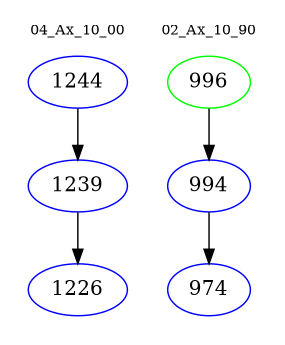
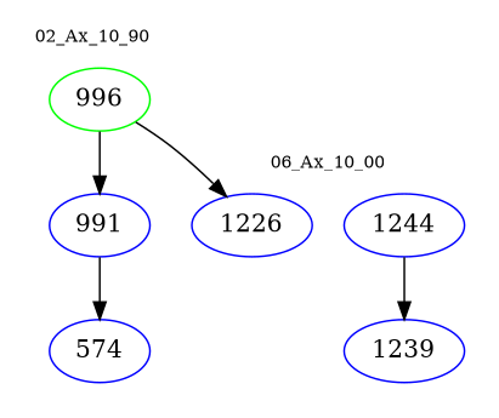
  digraph {
    node [color=blue]
    edge [color=black]
    n1 [label=1244]
    n2 [label=1239]
    n3 [label=1226]
    n4 [color=green label=996]
-   n5 [label=994]
-   n6 [label=974]
+   n5 [label=991]
+   n6 [label=574]
    subgraph cluster_1 {
      color=white
      fontsize=10
-     label="04_Ax_10_00"
+     label="06_Ax_10_00"
      n1
      n2
      n3
    }
    subgraph cluster_2 {
      color=white
      fontsize=10
      label="02_Ax_10_90"
      n4
      n5
      n6
    }
    n1 -> n2
-   n2 -> n3
+   n4 -> n3
    n4 -> n5
    n5 -> n6
  }
